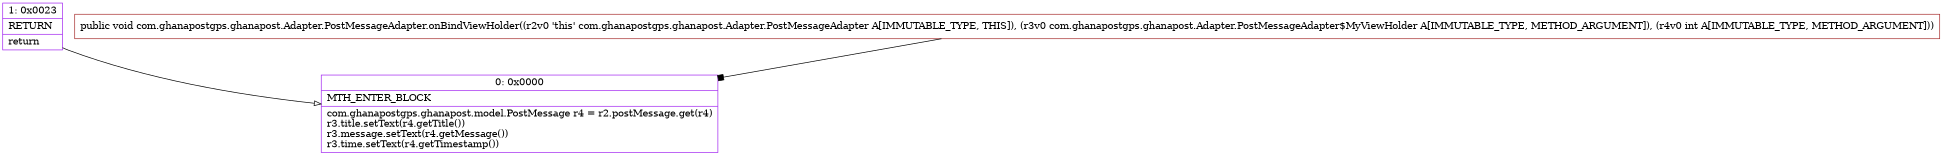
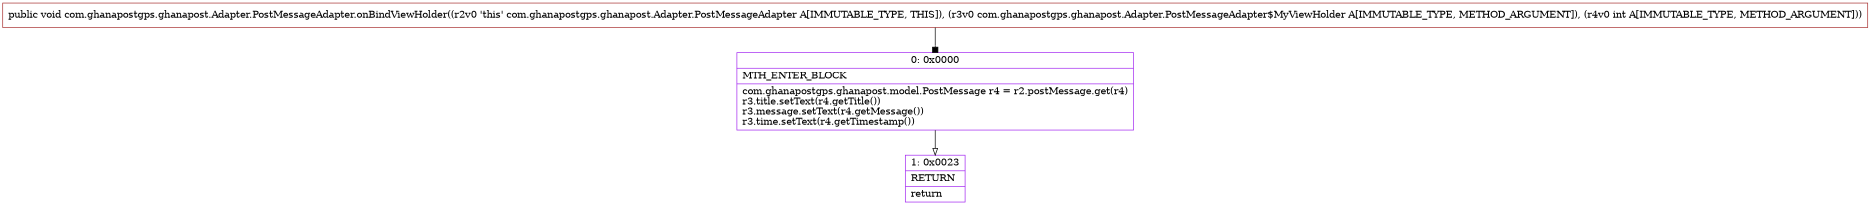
  digraph {
    node [shape=record color=purple]
    n1 [label="{0\:\ 0x0000|MTH_ENTER_BLOCK\l|com.ghanapostgps.ghanapost.model.PostMessage r4 = r2.postMessage.get(r4)\lr3.title.setText(r4.getTitle())\lr3.message.setText(r4.getMessage())\lr3.time.setText(r4.getTimestamp())\l}"]
    n2 [label="{1\:\ 0x0023|RETURN\l|return\l}"]
    n3 [label="{public void com.ghanapostgps.ghanapost.Adapter.PostMessageAdapter.onBindViewHolder((r2v0 'this' com.ghanapostgps.ghanapost.Adapter.PostMessageAdapter A[IMMUTABLE_TYPE, THIS]), (r3v0 com.ghanapostgps.ghanapost.Adapter.PostMessageAdapter$MyViewHolder A[IMMUTABLE_TYPE, METHOD_ARGUMENT]), (r4v0 int A[IMMUTABLE_TYPE, METHOD_ARGUMENT])) }" color=brown]
-   n2 -> n1 [arrowhead=onormal]
+   n1 -> n2 [arrowhead=onormal]
    n3 -> n1 [arrowhead=box]
  }
